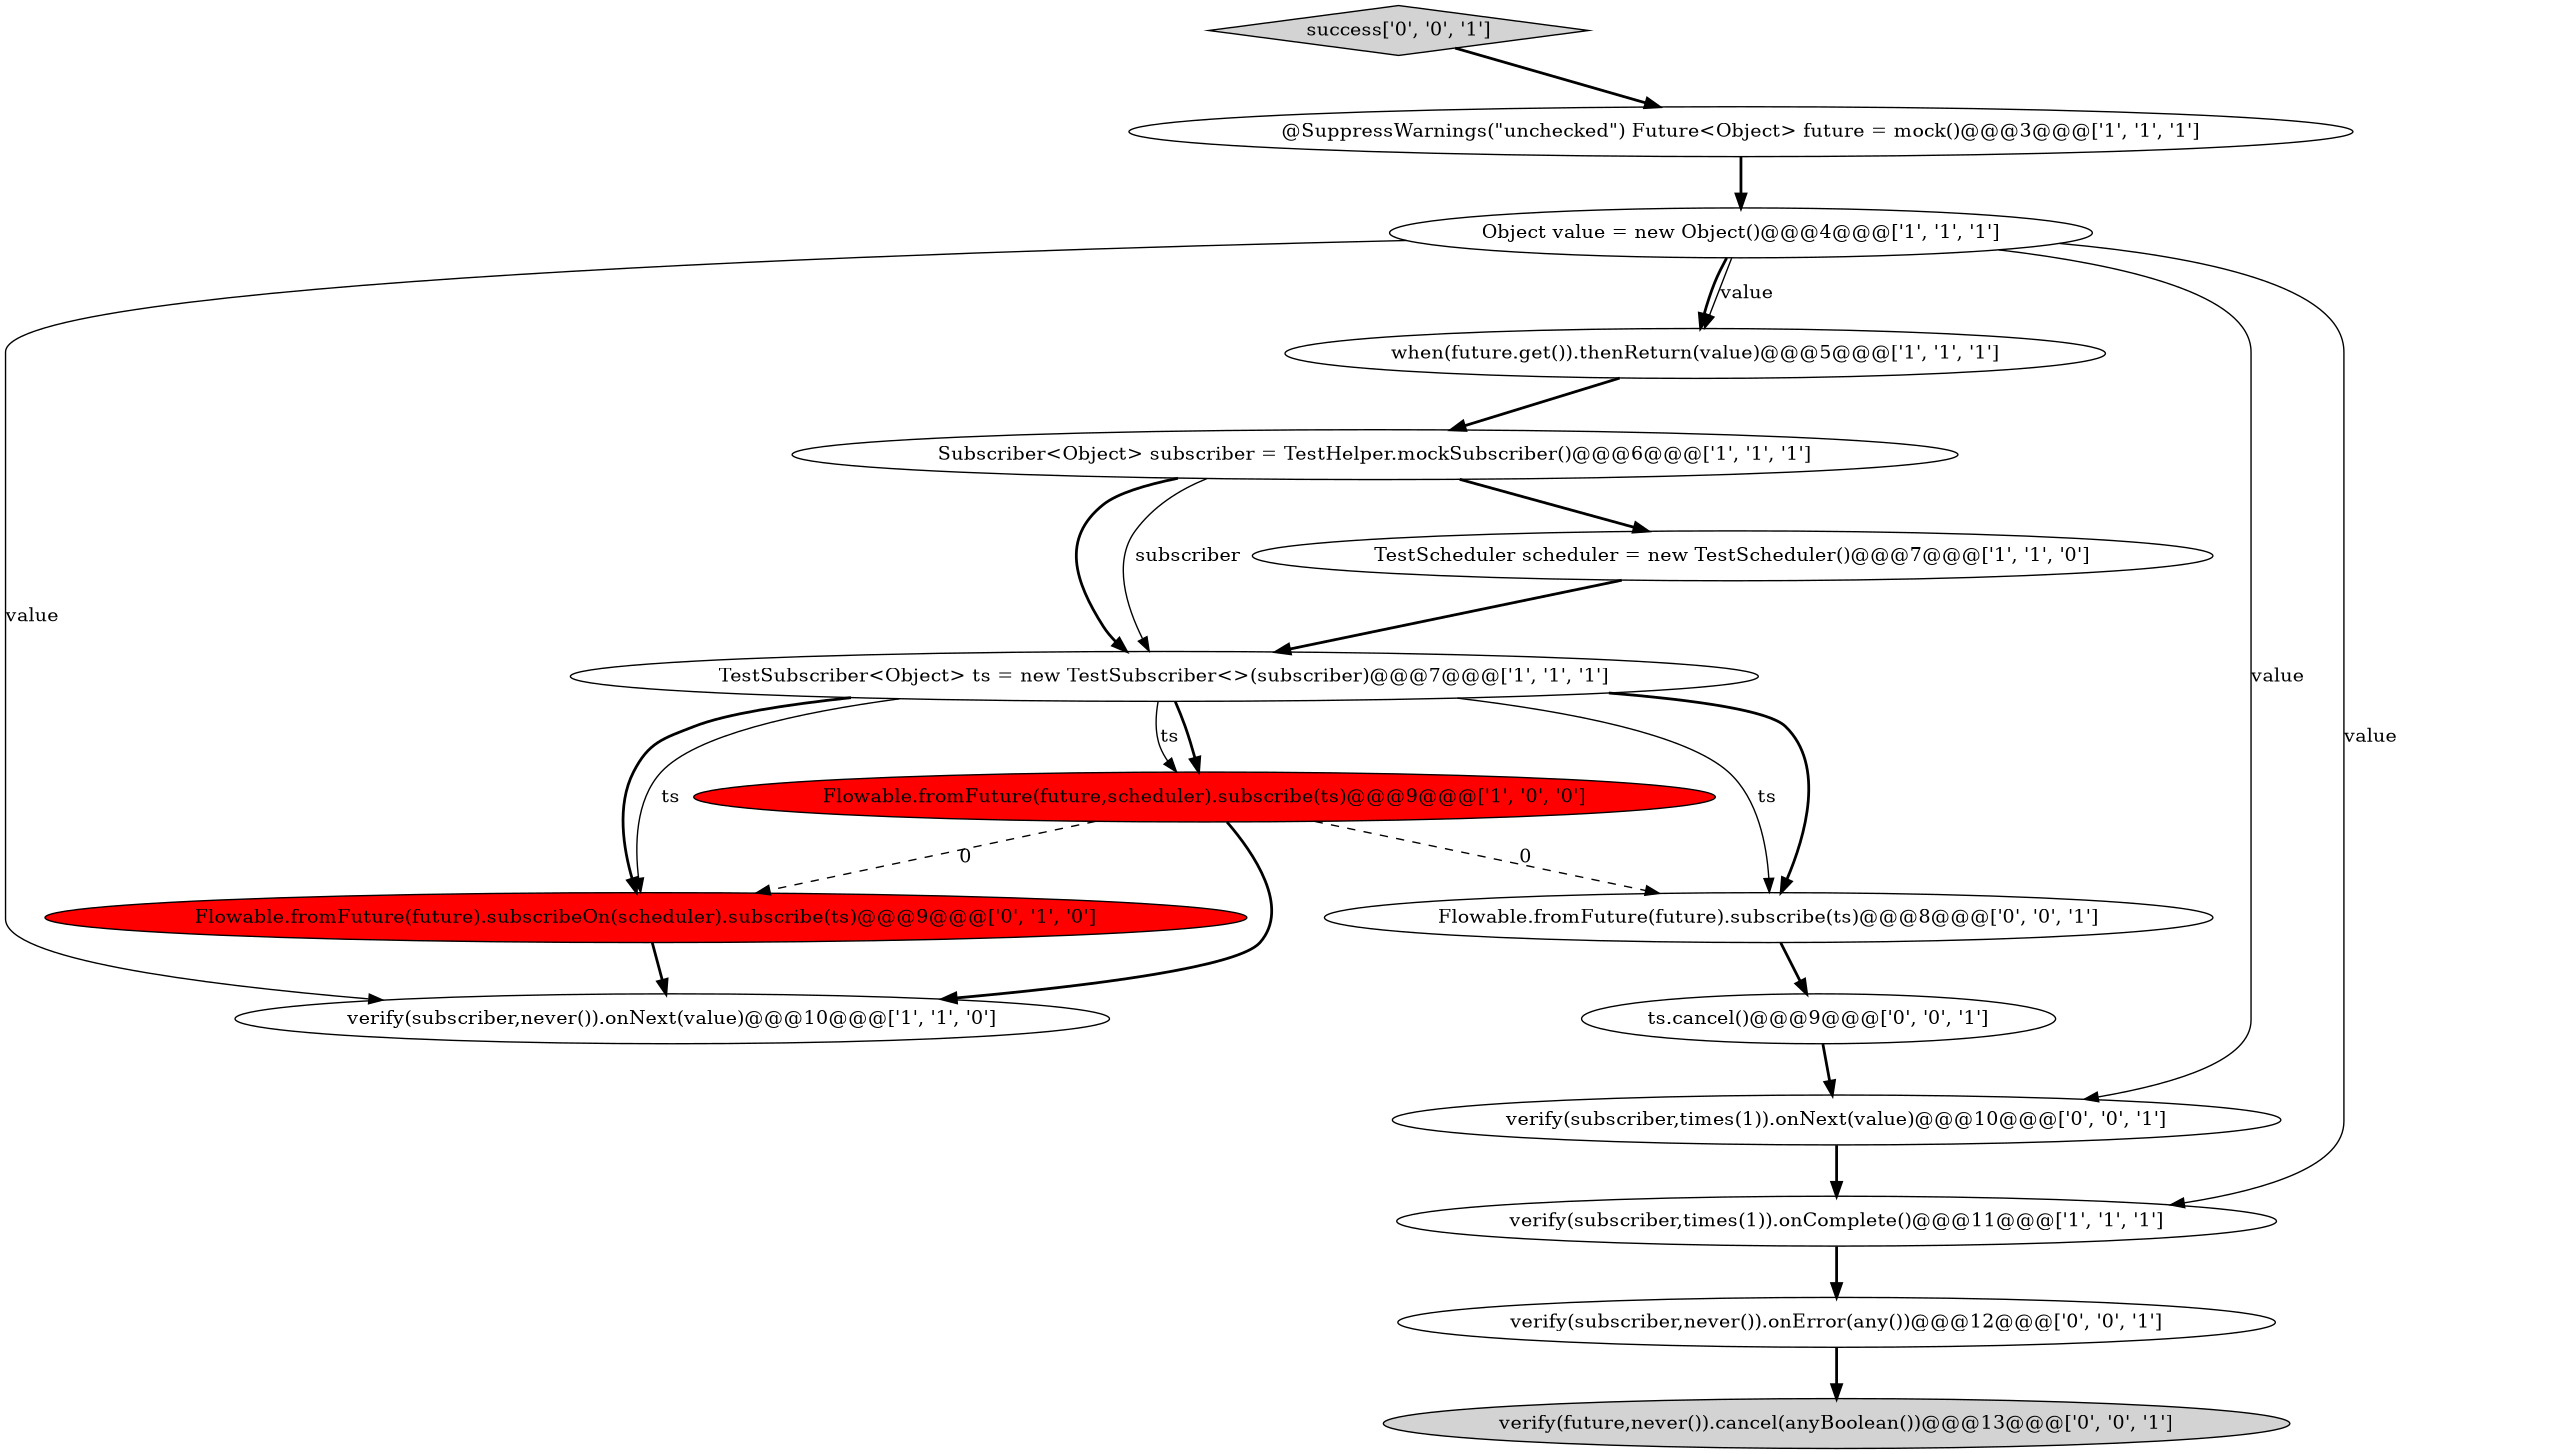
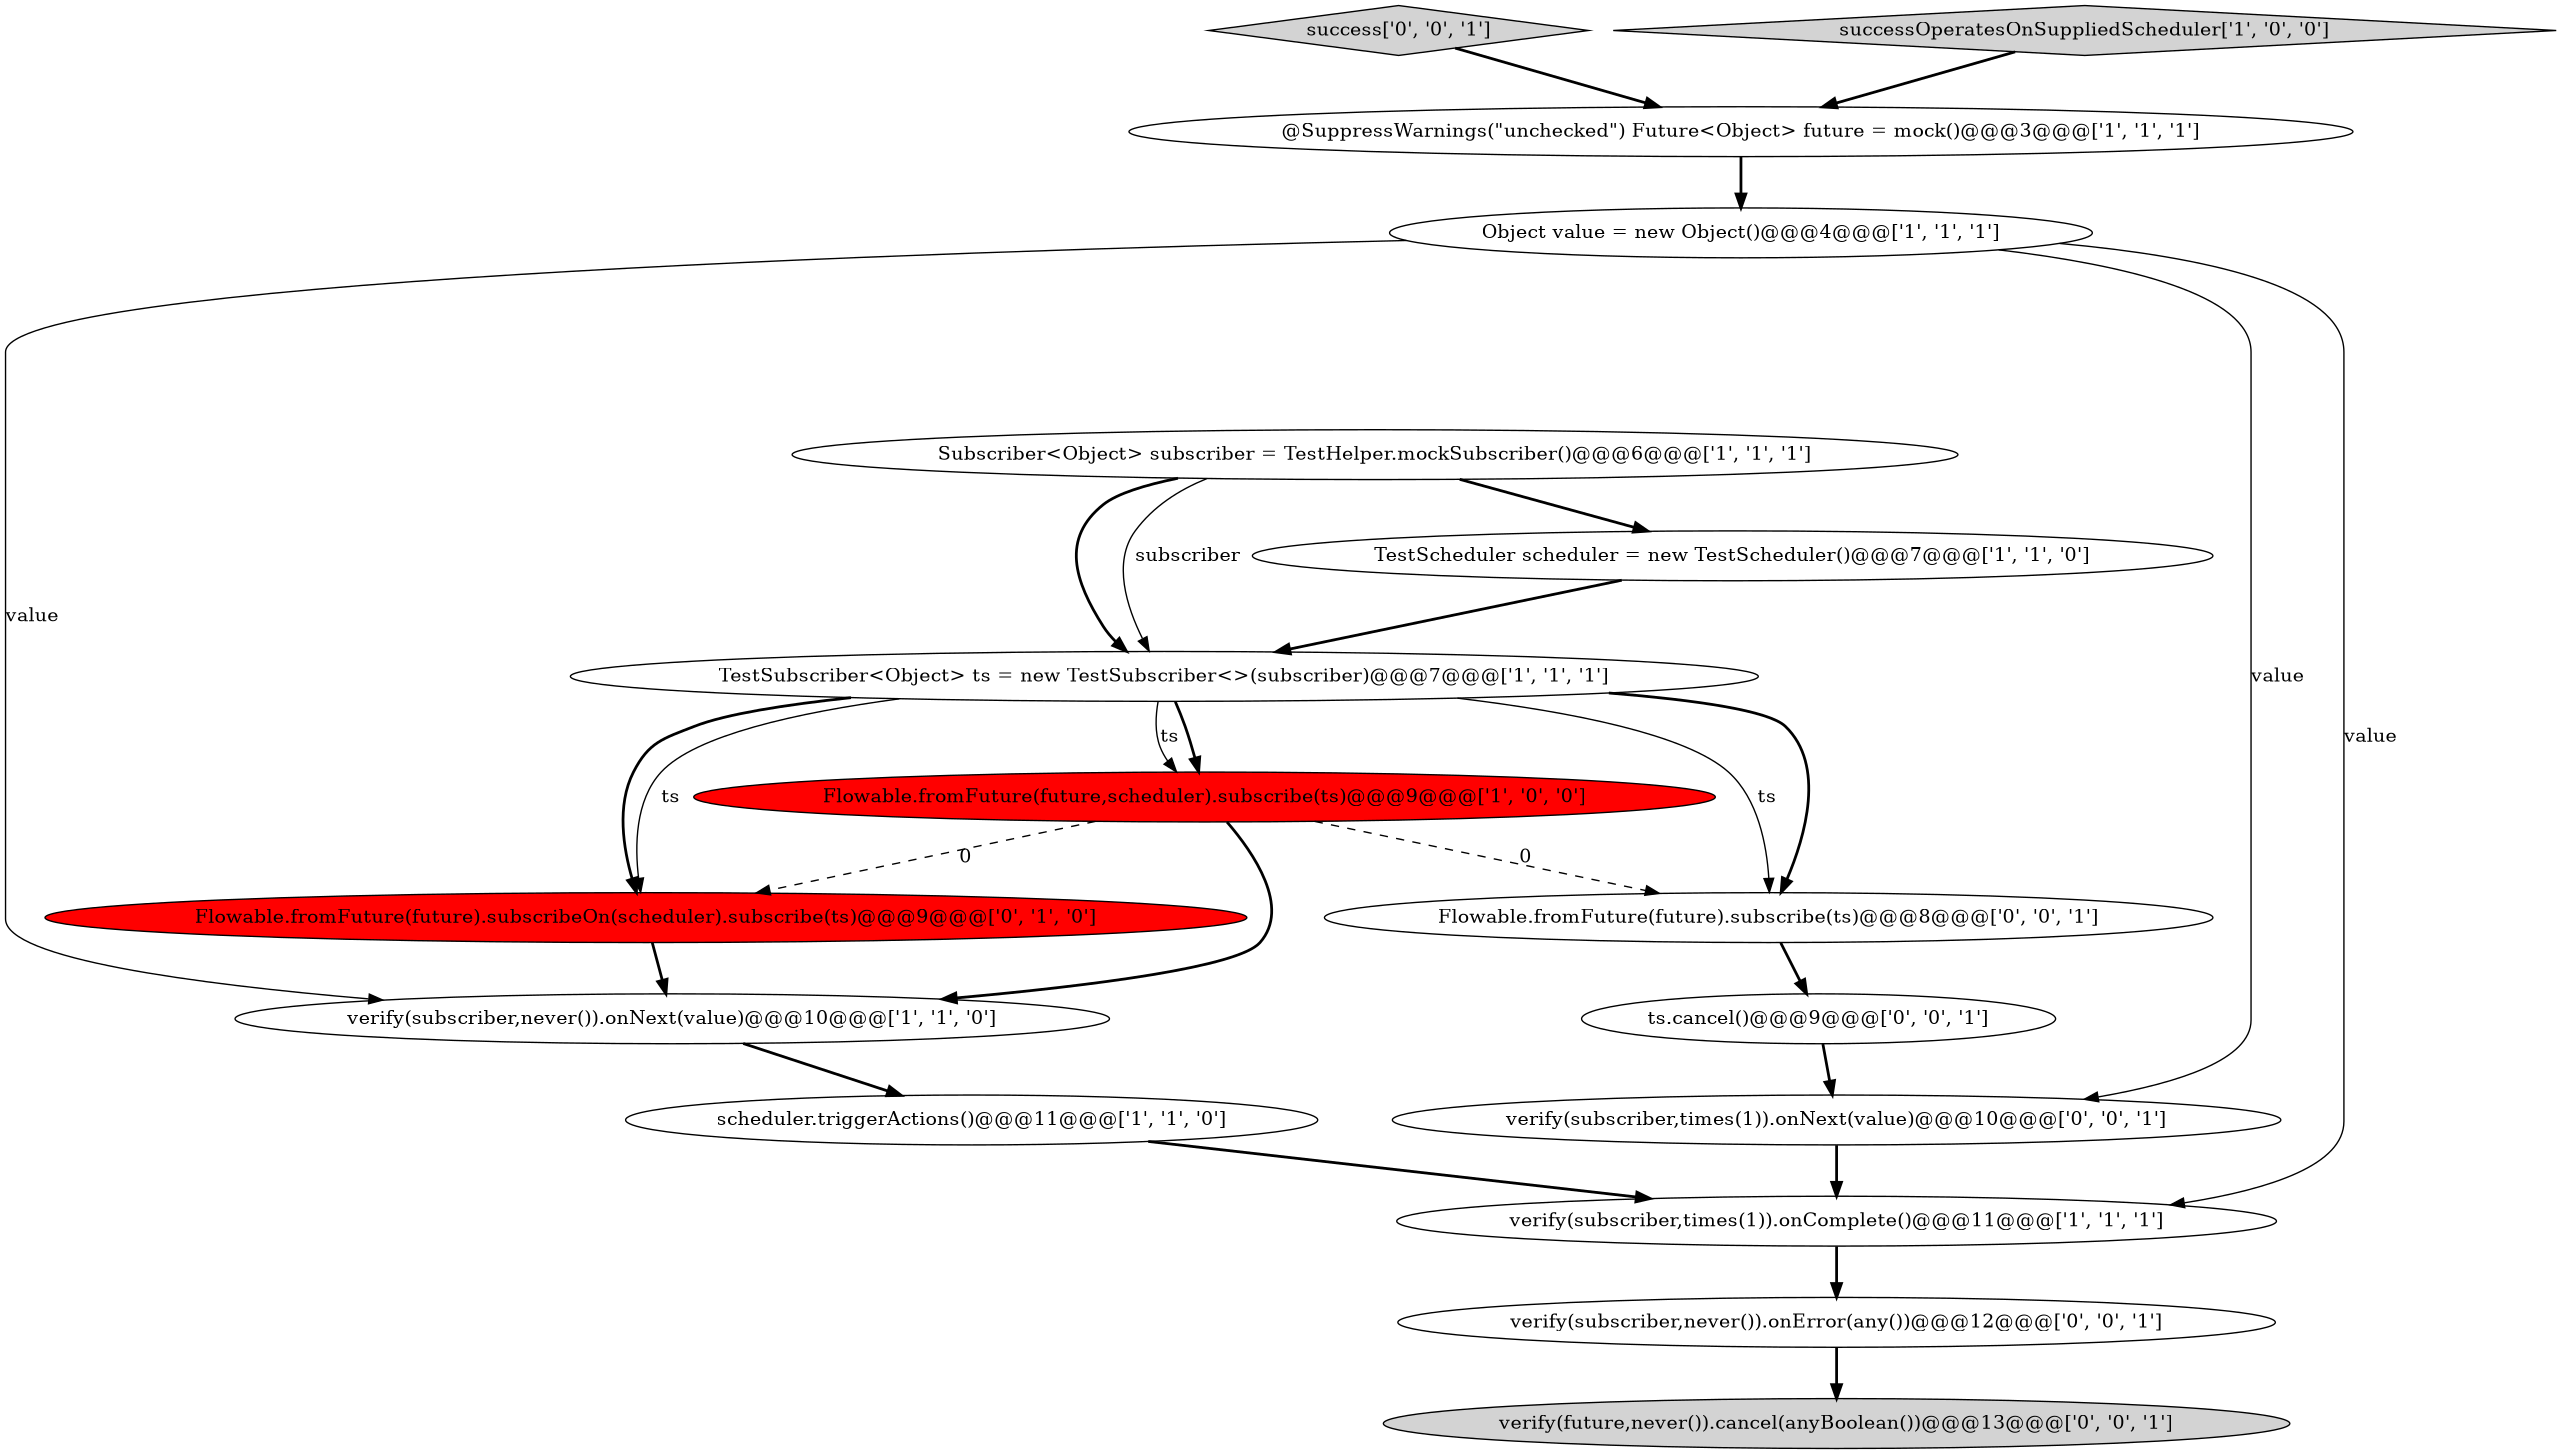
  digraph {
    node [fillcolor=white shape=ellipse style=filled]
    edge [style=bold]
    n1 [label="Subscriber<Object> subscriber = TestHelper.mockSubscriber()@@@6@@@['1', '1', '1']"]
    n2 [label="TestScheduler scheduler = new TestScheduler()@@@7@@@['1', '1', '0']"]
    n3 [label="TestSubscriber<Object> ts = new TestSubscriber<>(subscriber)@@@7@@@['1', '1', '1']"]
    n4 [label="Flowable.fromFuture(future).subscribe(ts)@@@8@@@['0', '0', '1']"]
    n5 [fillcolor=red label="Flowable.fromFuture(future).subscribeOn(scheduler).subscribe(ts)@@@9@@@['0', '1', '0']"]
    n6 [fillcolor=red label="Flowable.fromFuture(future,scheduler).subscribe(ts)@@@9@@@['1', '0', '0']"]
    n7 [label="verify(subscriber,times(1)).onNext(value)@@@10@@@['0', '0', '1']"]
    n8 [label="verify(subscriber,times(1)).onComplete()@@@11@@@['1', '1', '1']"]
    n9 [label="verify(subscriber,never()).onError(any())@@@12@@@['0', '0', '1']"]
    n10 [label="verify(subscriber,never()).onNext(value)@@@10@@@['1', '1', '0']"]
+   n11 [label="scheduler.triggerActions()@@@11@@@['1', '1', '0']"]
    n12 [label="ts.cancel()@@@9@@@['0', '0', '1']"]
    n13 [fillcolor=lightgray label="verify(future,never()).cancel(anyBoolean())@@@13@@@['0', '0', '1']"]
    n14 [fillcolor=lightgray label="success['0', '0', '1']" shape=diamond]
    n15 [label="@SuppressWarnings(\"unchecked\") Future<Object> future = mock()@@@3@@@['1', '1', '1']"]
    n16 [label="Object value = new Object()@@@4@@@['1', '1', '1']"]
-   n18 [label="when(future.get()).thenReturn(value)@@@5@@@['1', '1', '1']"]
+   n17 [fillcolor=lightgray label="successOperatesOnSuppliedScheduler['1', '0', '0']" shape=diamond]
    n1 -> n2
    n1 -> n3
    n1 -> n3 [label=subscriber style=solid]
    n2 -> n3
    n3 -> n4
    n3 -> n4 [label=ts style=solid]
    n3 -> n5 [label=ts style=solid]
    n3 -> n5
    n3 -> n6
    n3 -> n6 [label=ts style=solid]
    n4 -> n12
    n5 -> n10
    n6 -> n4 [label=0 style=dashed]
    n6 -> n5 [label=0 style=dashed]
    n6 -> n10
    n7 -> n8
    n8 -> n9
    n9 -> n13
+   n10 -> n11
+   n11 -> n8
    n12 -> n7
    n14 -> n15
    n15 -> n16
    n16 -> n7 [label=value style=solid]
    n16 -> n8 [label=value style=solid]
    n16 -> n10 [label=value style=solid]
-   n16 -> n18 [label=value style=solid]
-   n16 -> n18
-   n18 -> n1
+   n17 -> n15
  }
